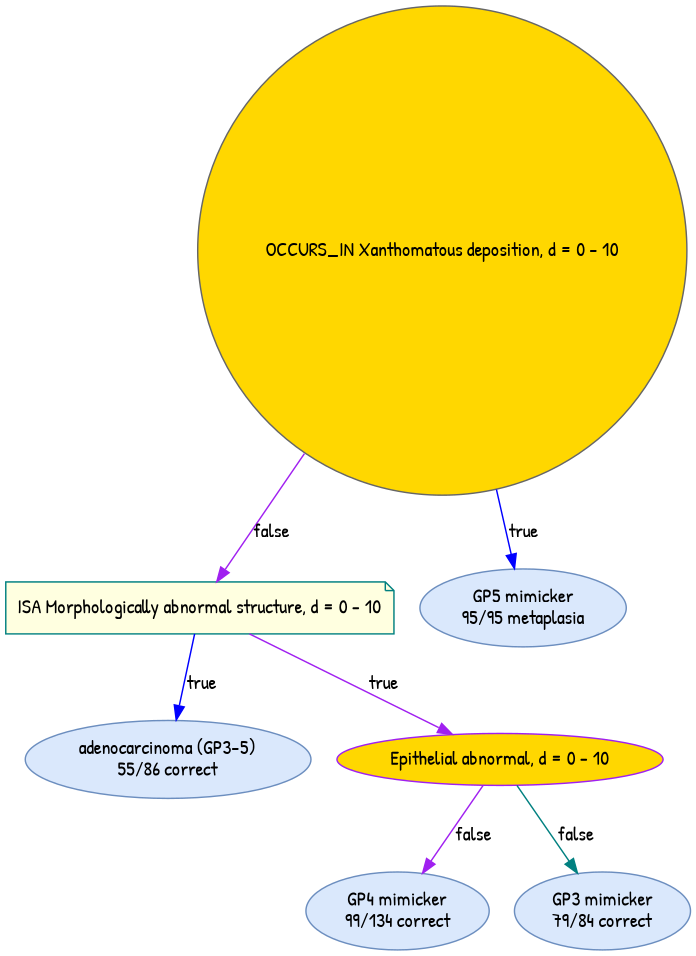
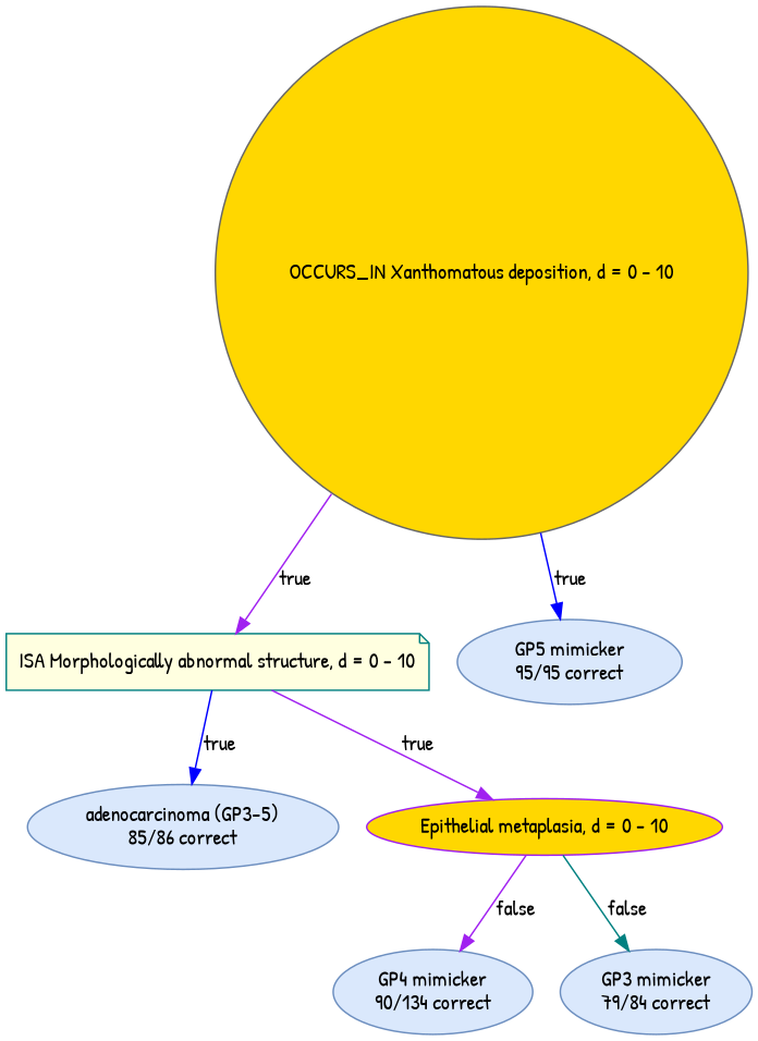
  digraph {
    fontname="Patrick Hand"
    node [color="#6C8EBF" fillcolor="#DAE8FC" fontname="Patrick Hand" shape=ellipse style="rounded,filled"]
    edge [color=purple fontname="Patrick Hand"]
    n1 [color=gray40 fillcolor=gold label="OCCURS_IN Xanthomatous deposition, d = 0 - 10" shape=circle]
    n2 [color=teal fillcolor=lightyellow label="ISA Morphologically abnormal structure, d = 0 - 10" shape=note]
-   n3 [label=<GP5 mimicker<br/>95/95 metaplasia>]
-   n4 [label=<adenocarcinoma (GP3-5)<br/>55/86 correct>]
-   n5 [color=purple fillcolor=gold label="Epithelial abnormal, d = 0 - 10"]
-   n6 [label=<GP4 mimicker<br/>99/134 correct>]
+   n3 [label=<GP5 mimicker<br/>95/95 correct>]
+   n4 [label=<adenocarcinoma (GP3-5)<br/>85/86 correct>]
+   n5 [color=purple fillcolor=gold label="Epithelial metaplasia, d = 0 - 10"]
+   n6 [label=<GP4 mimicker<br/>90/134 correct>]
    n7 [label=<GP3 mimicker<br/>79/84 correct>]
-   n1 -> n2 [label=false]
+   n1 -> n2 [label=true]
    n1 -> n3 [color=blue label=true]
    n2 -> n4 [color=blue label=true]
    n2 -> n5 [label=true]
    n5 -> n6 [label=false]
    n5 -> n7 [color=teal label=false]
  }
